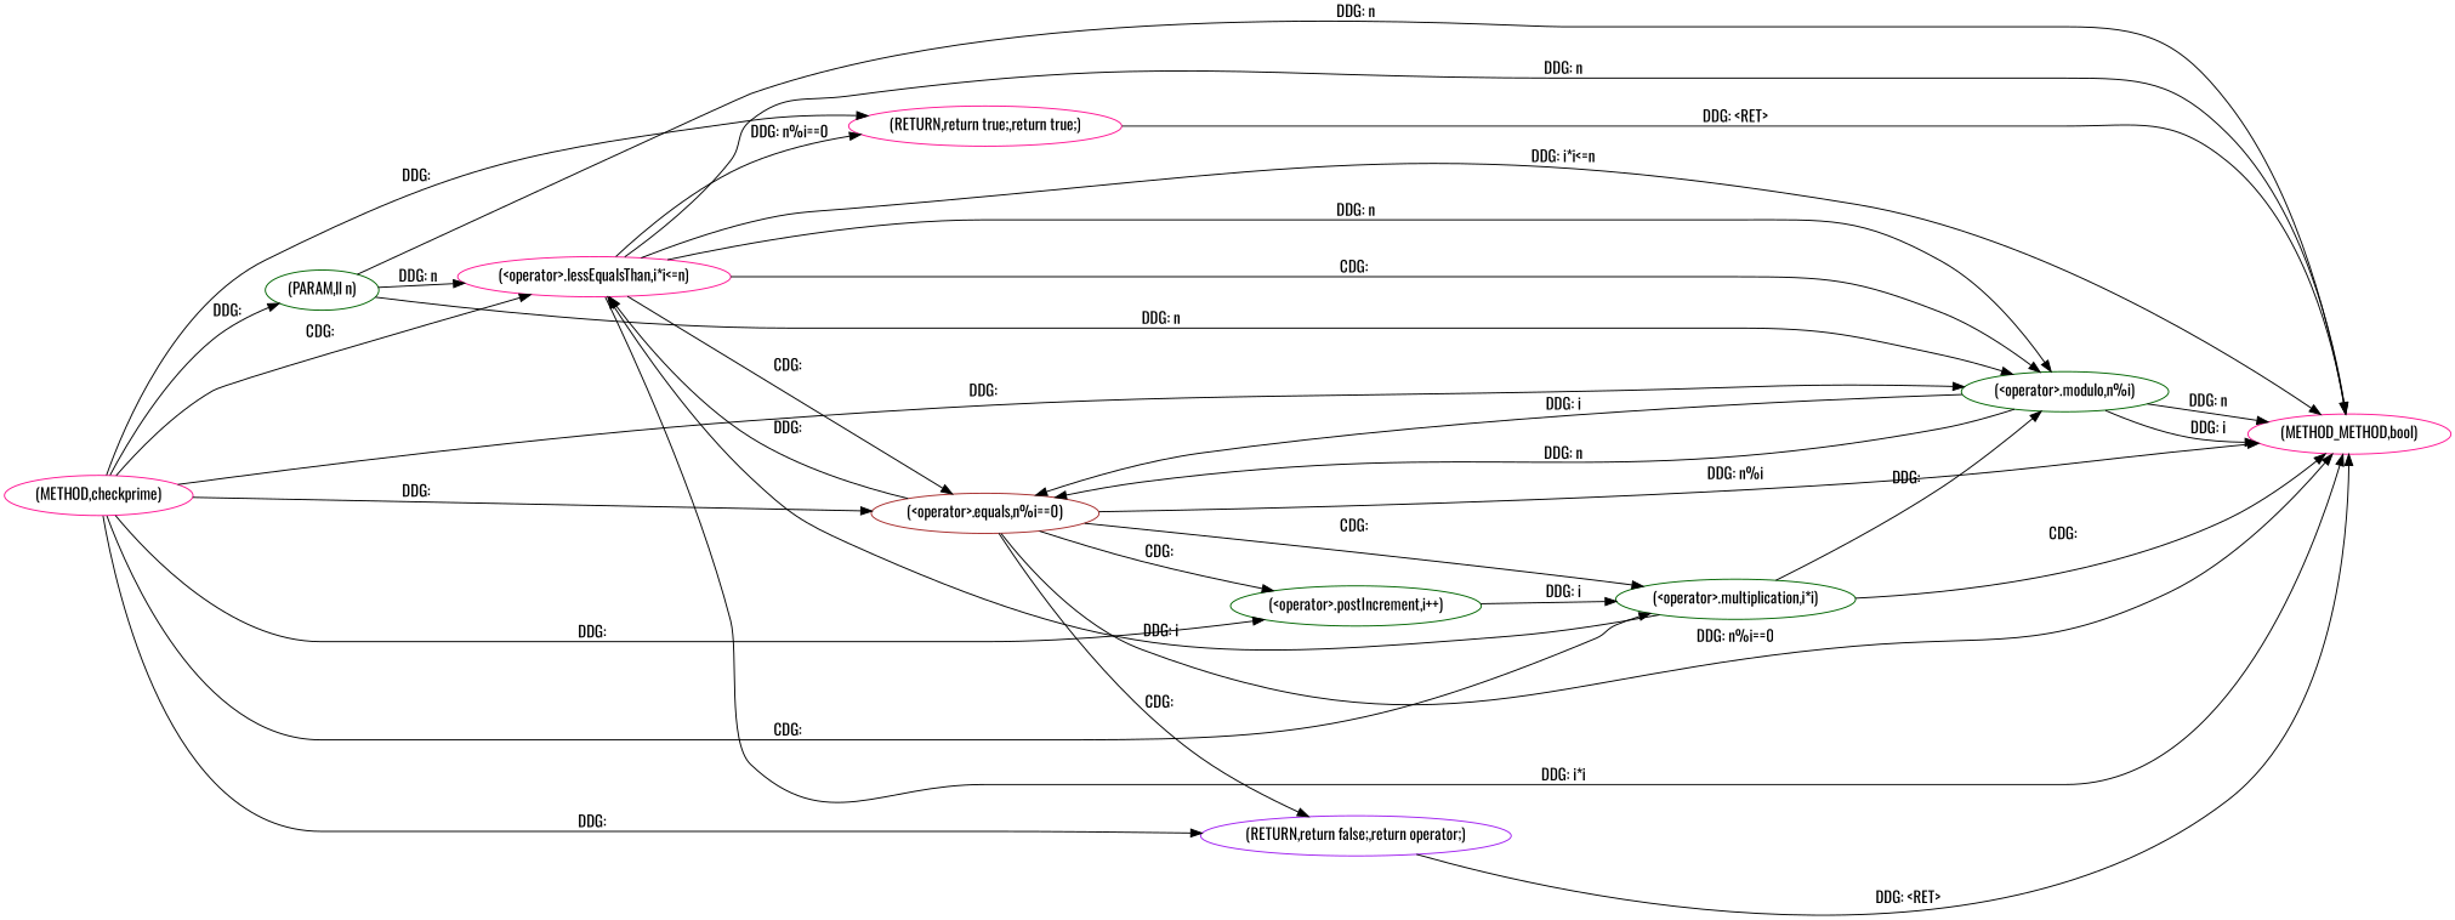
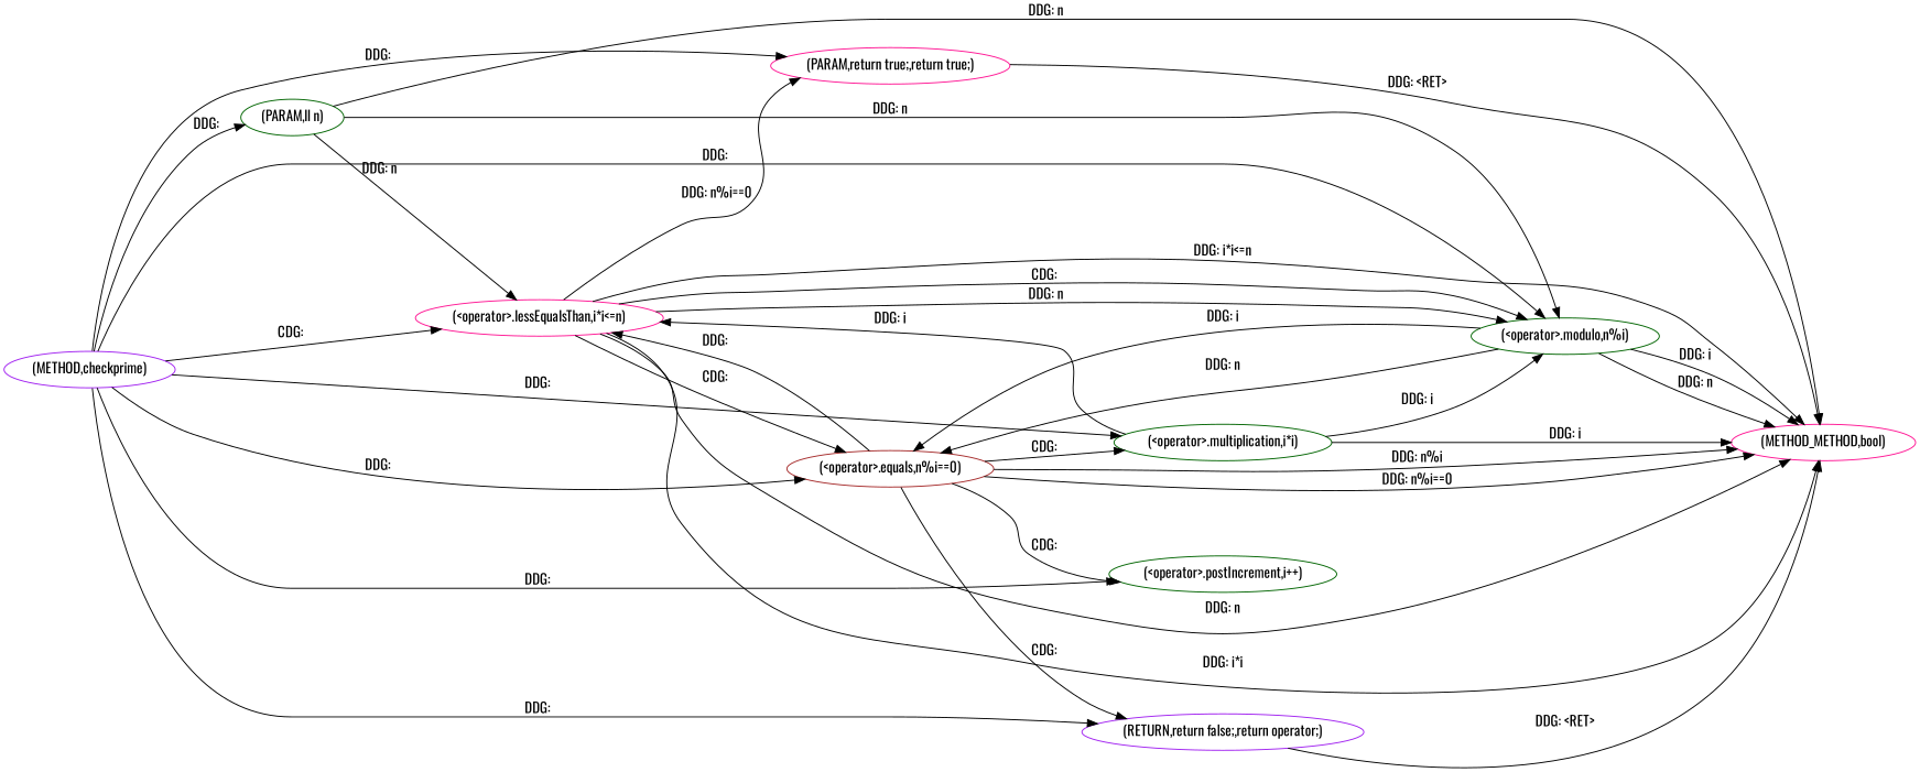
  digraph {
    fontname=Oswald
    rankdir=LR
    node [color=darkgreen fontname=Oswald]
    edge [fontname=Oswald]
-   n1 [color=deeppink label="(METHOD,checkprime)"]
+   n1 [color=purple label="(METHOD,checkprime)"]
    n2 [label="(PARAM,ll n)"]
-   n3 [color=deeppink label="(RETURN,return true;,return true;)"]
+   n3 [color=deeppink label="(PARAM,return true;,return true;)"]
    n4 [color=deeppink label="(<operator>.lessEqualsThan,i*i<=n)"]
    n5 [label="(<operator>.postIncrement,i++)"]
    n6 [label="(<operator>.multiplication,i*i)"]
    n7 [color=brown label="(<operator>.equals,n%i==0)"]
    n8 [color=purple label="(RETURN,return false;,return operator;)"]
    n9 [label="(<operator>.modulo,n%i)"]
    n10 [color=deeppink label="(METHOD_METHOD,bool)"]
    n1 -> n2 [label="DDG: "]
    n1 -> n3 [label="DDG: "]
    n1 -> n4 [label="CDG: "]
    n1 -> n5 [label="DDG: "]
-   n1 -> n6 [label="CDG: "]
+   n1 -> n6 [label="DDG: "]
    n1 -> n7 [label="DDG: "]
    n1 -> n8 [label="DDG: "]
    n1 -> n9 [label="DDG: "]
    n2 -> n4 [label="DDG: n"]
    n2 -> n9 [label="DDG: n"]
    n2 -> n10 [label="DDG: n"]
    n3 -> n10 [label="DDG: <RET>"]
    n4 -> n3 [label="DDG: n%i==0"]
    n4 -> n7 [label="CDG: "]
    n4 -> n9 [label="DDG: n"]
    n4 -> n9 [label="CDG: "]
    n4 -> n10 [label="DDG: i*i"]
    n4 -> n10 [label="DDG: n"]
    n4 -> n10 [label="DDG: i*i<=n"]
-   n5 -> n6 [label="DDG: i"]
    n6 -> n4 [label="DDG: i"]
-   n6 -> n9 [label="DDG: "]
-   n6 -> n10 [label="CDG: "]
+   n6 -> n9 [label="DDG: i"]
+   n6 -> n10 [label="DDG: i"]
    n7 -> n4 [label="DDG: "]
    n7 -> n5 [label="CDG: "]
    n7 -> n6 [label="CDG: "]
    n7 -> n8 [label="CDG: "]
    n7 -> n10 [label="DDG: n%i"]
    n7 -> n10 [label="DDG: n%i==0"]
    n8 -> n10 [label="DDG: <RET>"]
    n9 -> n7 [label="DDG: n"]
    n9 -> n7 [label="DDG: i"]
    n9 -> n10 [label="DDG: n"]
    n9 -> n10 [label="DDG: i"]
  }
